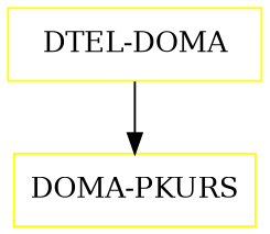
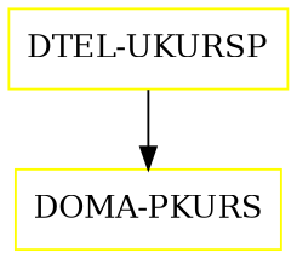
  digraph {
    node [color=yellow shape=box]
-   "DTEL-UKURSP" [label="DTEL-DOMA"]
+   "DTEL-UKURSP"
    "DOMA-PKURS"
    "DTEL-UKURSP" -> "DOMA-PKURS"
  }
